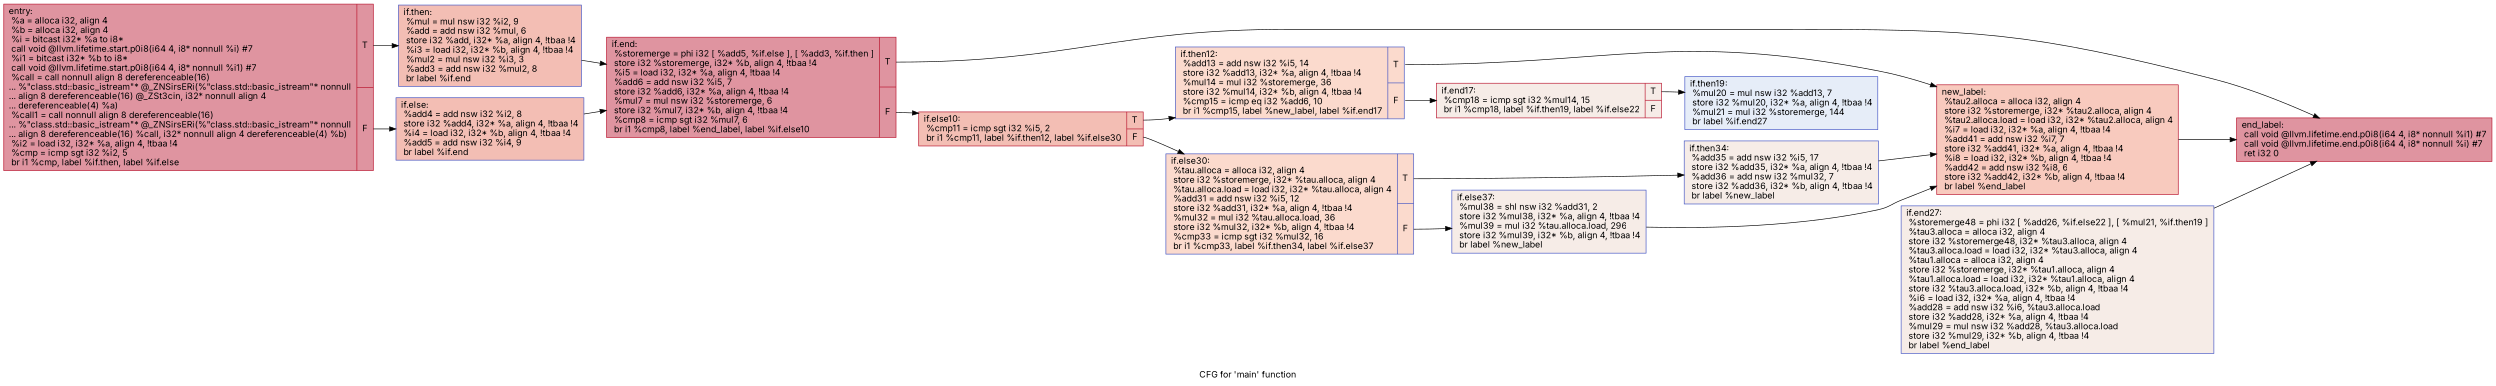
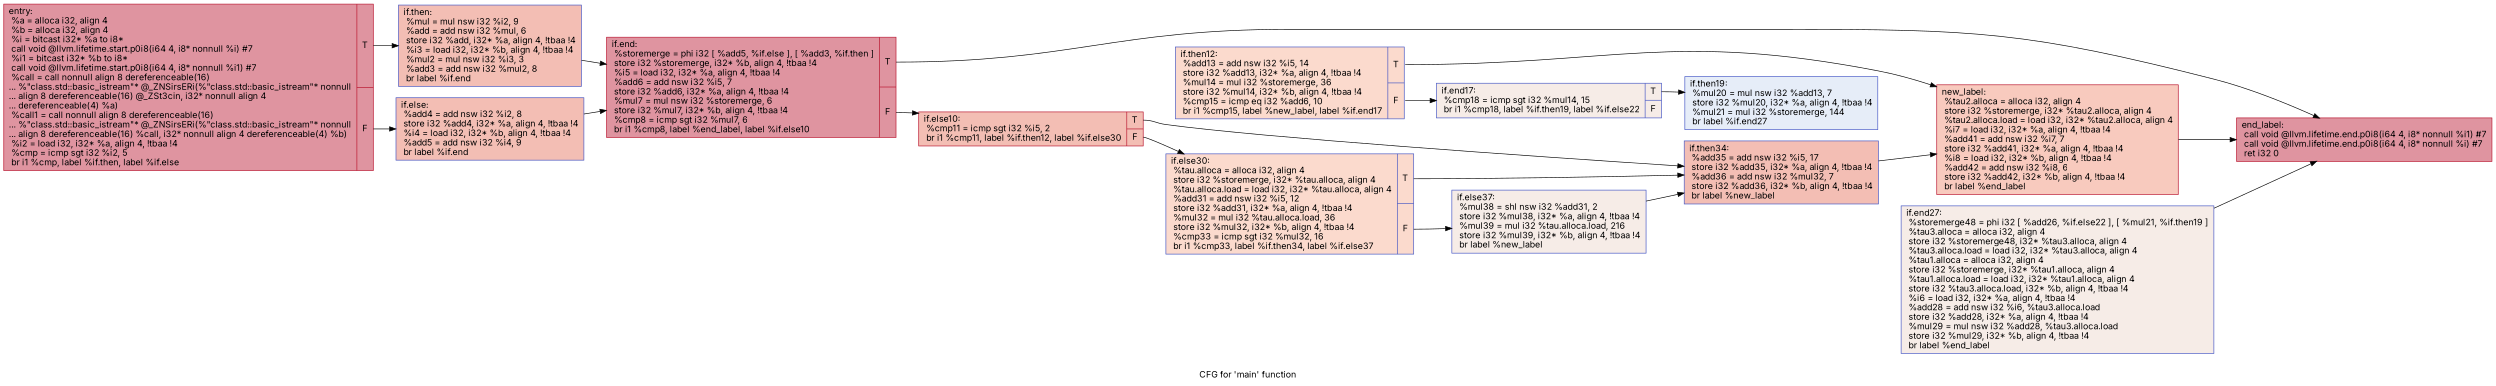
  digraph {
    fontname=Inter
    label="CFG for 'main' function"
    rankdir=LR
    node [color="#3d50c3ff" fillcolor="#ead5c970" fontname=Inter shape=record style=filled]
    edge [fontname=Inter]
    n1 [color="#b70d28ff" fillcolor="#b70d2870" label="{entry:\l  %a = alloca i32, align 4\l  %b = alloca i32, align 4\l  %i = bitcast i32* %a to i8*\l  call void @llvm.lifetime.start.p0i8(i64 4, i8* nonnull %i) #7\l  %i1 = bitcast i32* %b to i8*\l  call void @llvm.lifetime.start.p0i8(i64 4, i8* nonnull %i1) #7\l  %call = call nonnull align 8 dereferenceable(16)\l... %\"class.std::basic_istream\"* @_ZNSirsERi(%\"class.std::basic_istream\"* nonnull\l... align 8 dereferenceable(16) @_ZSt3cin, i32* nonnull align 4\l... dereferenceable(4) %a)\l  %call1 = call nonnull align 8 dereferenceable(16)\l... %\"class.std::basic_istream\"* @_ZNSirsERi(%\"class.std::basic_istream\"* nonnull\l... align 8 dereferenceable(16) %call, i32* nonnull align 4 dereferenceable(4) %b)\l  %i2 = load i32, i32* %a, align 4, !tbaa !4\l  %cmp = icmp sgt i32 %i2, 5\l  br i1 %cmp, label %if.then, label %if.else\l|{<s0>T|<s1>F}}"]
    n2 [fillcolor="#e36c5570" label="{if.then:                                          \l  %mul = mul nsw i32 %i2, 9\l  %add = add nsw i32 %mul, 6\l  store i32 %add, i32* %a, align 4, !tbaa !4\l  %i3 = load i32, i32* %b, align 4, !tbaa !4\l  %mul2 = mul nsw i32 %i3, 3\l  %add3 = add nsw i32 %mul2, 8\l  br label %if.end\l}"]
    n3 [fillcolor="#e36c5570" label="{if.else:                                          \l  %add4 = add nsw i32 %i2, 8\l  store i32 %add4, i32* %a, align 4, !tbaa !4\l  %i4 = load i32, i32* %b, align 4, !tbaa !4\l  %add5 = add nsw i32 %i4, 9\l  br label %if.end\l}"]
    n4 [color="#b70d28ff" fillcolor="#b70d2870" label="{if.end:                                           \l  %storemerge = phi i32 [ %add5, %if.else ], [ %add3, %if.then ]\l  store i32 %storemerge, i32* %b, align 4, !tbaa !4\l  %i5 = load i32, i32* %a, align 4, !tbaa !4\l  %add6 = add nsw i32 %i5, 7\l  store i32 %add6, i32* %a, align 4, !tbaa !4\l  %mul7 = mul nsw i32 %storemerge, 6\l  store i32 %mul7, i32* %b, align 4, !tbaa !4\l  %cmp8 = icmp sgt i32 %mul7, 6\l  br i1 %cmp8, label %end_label, label %if.else10\l|{<s0>T|<s1>F}}"]
    n5 [color="#b70d28ff" fillcolor="#b70d2870" label="{end_label:                                        \l  call void @llvm.lifetime.end.p0i8(i64 4, i8* nonnull %i1) #7\l  call void @llvm.lifetime.end.p0i8(i64 4, i8* nonnull %i) #7\l  ret i32 0\l}"]
    n6 [color="#b70d28ff" fillcolor="#e36c5570" label="{if.else10:                                        \l  %cmp11 = icmp sgt i32 %i5, 2\l  br i1 %cmp11, label %if.then12, label %if.else30\l|{<s0>T|<s1>F}}"]
    n7 [fillcolor="#f7ac8e70" label="{if.then12:                                        \l  %add13 = add nsw i32 %i5, 14\l  store i32 %add13, i32* %a, align 4, !tbaa !4\l  %mul14 = mul i32 %storemerge, 36\l  store i32 %mul14, i32* %b, align 4, !tbaa !4\l  %cmp15 = icmp eq i32 %add6, 10\l  br i1 %cmp15, label %new_label, label %if.end17\l|{<s0>T|<s1>F}}"]
    n8 [fillcolor="#f7ac8e70" label="{if.else30:                                        \l  %tau.alloca = alloca i32, align 4\l  store i32 %storemerge, i32* %tau.alloca, align 4\l  %tau.alloca.load = load i32, i32* %tau.alloca, align 4\l  %add31 = add nsw i32 %i5, 12\l  store i32 %add31, i32* %a, align 4, !tbaa !4\l  %mul32 = mul i32 %tau.alloca.load, 36\l  store i32 %mul32, i32* %b, align 4, !tbaa !4\l  %cmp33 = icmp sgt i32 %mul32, 16\l  br i1 %cmp33, label %if.then34, label %if.else37\l|{<s0>T|<s1>F}}"]
    n9 [color="#b70d28ff" fillcolor="#ef886b70" label="{new_label:                                        \l  %tau2.alloca = alloca i32, align 4\l  store i32 %storemerge, i32* %tau2.alloca, align 4\l  %tau2.alloca.load = load i32, i32* %tau2.alloca, align 4\l  %i7 = load i32, i32* %a, align 4, !tbaa !4\l  %add41 = add nsw i32 %i7, 7\l  store i32 %add41, i32* %a, align 4, !tbaa !4\l  %i8 = load i32, i32* %b, align 4, !tbaa !4\l  %add42 = add nsw i32 %i8, 6\l  store i32 %add42, i32* %b, align 4, !tbaa !4\l  br label %end_label\l}"]
-   n10 [color="#b70d28ff" label="{if.end17:                                         \l  %cmp18 = icmp sgt i32 %mul14, 15\l  br i1 %cmp18, label %if.then19, label %if.else22\l|{<s0>T|<s1>F}}"]
-   n11 [label="{if.then34:                                        \l  %add35 = add nsw i32 %i5, 17\l  store i32 %add35, i32* %a, align 4, !tbaa !4\l  %add36 = add nsw i32 %mul32, 7\l  store i32 %add36, i32* %b, align 4, !tbaa !4\l  br label %new_label\l}"]
-   n12 [label="{if.else37:                                        \l  %mul38 = shl nsw i32 %add31, 2\l  store i32 %mul38, i32* %a, align 4, !tbaa !4\l  %mul39 = mul i32 %tau.alloca.load, 296\l  store i32 %mul39, i32* %b, align 4, !tbaa !4\l  br label %new_label\l}"]
+   n10 [label="{if.end17:                                         \l  %cmp18 = icmp sgt i32 %mul14, 15\l  br i1 %cmp18, label %if.then19, label %if.else22\l|{<s0>T|<s1>F}}"]
+   n11 [fillcolor="#e36c5570" label="{if.then34:                                        \l  %add35 = add nsw i32 %i5, 17\l  store i32 %add35, i32* %a, align 4, !tbaa !4\l  %add36 = add nsw i32 %mul32, 7\l  store i32 %add36, i32* %b, align 4, !tbaa !4\l  br label %new_label\l}"]
+   n12 [label="{if.else37:                                        \l  %mul38 = shl nsw i32 %add31, 2\l  store i32 %mul38, i32* %a, align 4, !tbaa !4\l  %mul39 = mul i32 %tau.alloca.load, 216\l  store i32 %mul39, i32* %b, align 4, !tbaa !4\l  br label %new_label\l}"]
    n13 [fillcolor="#c7d7f070" label="{if.then19:                                        \l  %mul20 = mul nsw i32 %add13, 7\l  store i32 %mul20, i32* %a, align 4, !tbaa !4\l  %mul21 = mul i32 %storemerge, 144\l  br label %if.end27\l}"]
    n14 [label="{if.end27:                                         \l  %storemerge48 = phi i32 [ %add26, %if.else22 ], [ %mul21, %if.then19 ]\l  %tau3.alloca = alloca i32, align 4\l  store i32 %storemerge48, i32* %tau3.alloca, align 4\l  %tau3.alloca.load = load i32, i32* %tau3.alloca, align 4\l  %tau1.alloca = alloca i32, align 4\l  store i32 %storemerge, i32* %tau1.alloca, align 4\l  %tau1.alloca.load = load i32, i32* %tau1.alloca, align 4\l  store i32 %tau3.alloca.load, i32* %b, align 4, !tbaa !4\l  %i6 = load i32, i32* %a, align 4, !tbaa !4\l  %add28 = add nsw i32 %i6, %tau3.alloca.load\l  store i32 %add28, i32* %a, align 4, !tbaa !4\l  %mul29 = mul nsw i32 %add28, %tau3.alloca.load\l  store i32 %mul29, i32* %b, align 4, !tbaa !4\l  br label %end_label\l}"]
    n1 -> n2 [tailport=s0]
    n1 -> n3 [tailport=s1]
    n2 -> n4
    n3 -> n4
    n4 -> n5 [tailport=s0]
    n4 -> n6 [tailport=s1]
-   n6 -> n7 [tailport=s0]
+   n6 -> n11 [tailport=s0]
    n6 -> n8 [tailport=s1]
    n7 -> n9 [tailport=s0]
    n7 -> n10 [tailport=s1]
    n8 -> n11 [tailport=s0]
    n8 -> n12 [tailport=s1]
    n9 -> n5
    n10 -> n13 [tailport=s0]
    n11 -> n9
-   n12 -> n9
+   n12 -> n11
    n14 -> n5
  }
